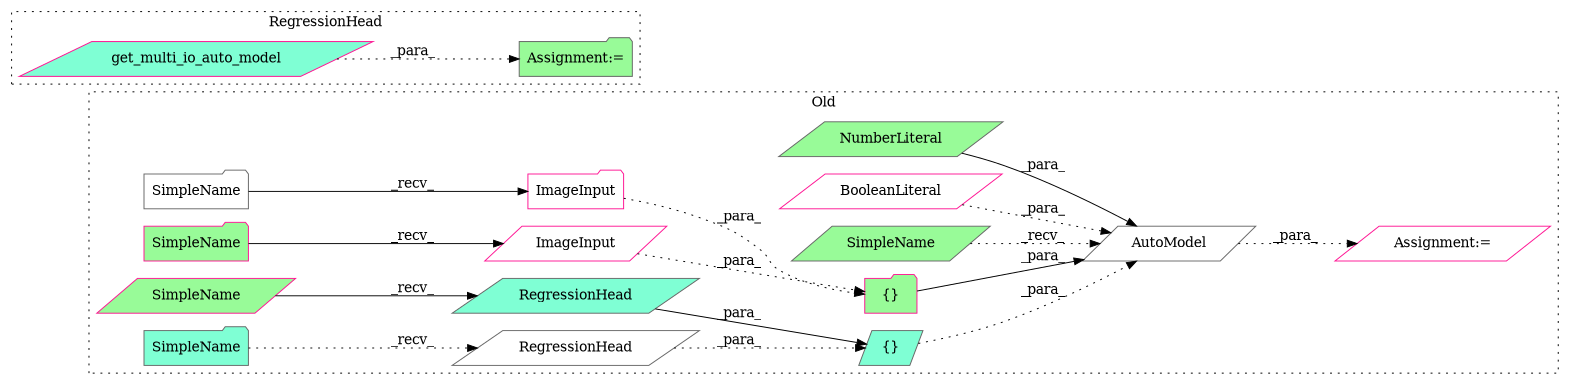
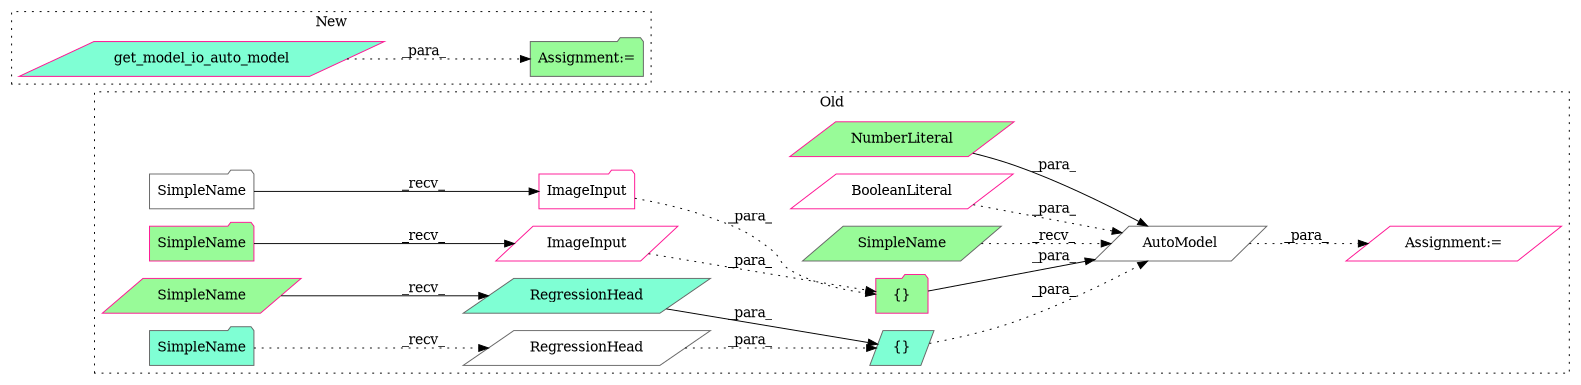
  digraph {
    rankdir=LR
    node [a=32 color=deeppink fillcolor=white l=9 shape=parallelogram style=filled]
    edge [style=dotted]
    n1 [color=gray40 l=16 label=RegressionHead s=4047]
    n2 [l=12 label=ImageInput s=4013]
    n3 [a=4 fillcolor=palegreen l="1,1" label="{}" s="3979,4025" shape=folder]
    n4 [color=gray40 fillcolor=aquamarine l=16 label=RegressionHead s=4074]
    n5 [a=4 color=gray40 fillcolor=aquamarine l="1,1" label="{}" s="4036,4090"]
    n6 [l=12 label=ImageInput s=3990 shape=folder]
    n7 [a=7 l=1 label="Assignment:=" s=3949]
    n8 [color=gray40 l="10,1" label=AutoModel s="3960,4108"]
-   n9 [a=34 color=gray40 fillcolor=palegreen l=1 label=NumberLiteral s=4101]
+   n9 [a=34 fillcolor=palegreen l=1 label=NumberLiteral s=4101]
    n10 [a=9 l=5 label=BooleanLiteral s=4103]
    n11 [a=42 color=gray40 label=SimpleName s=3980 shape=folder]
    n12 [a=42 color=gray40 fillcolor=palegreen label=SimpleName s=3950]
    n13 [a=42 fillcolor=palegreen label=SimpleName s=4003 shape=folder]
    n14 [a=42 fillcolor=palegreen label=SimpleName s=4064]
    n15 [a=42 color=gray40 fillcolor=aquamarine label=SimpleName s=4037 shape=folder]
-   n16 [fillcolor=aquamarine l="24,1" label=get_multi_io_auto_model s="4074,4106"]
+   n16 [fillcolor=aquamarine l="24,1" label=get_model_io_auto_model s="4074,4106"]
    n17 [a=7 color=gray40 fillcolor=palegreen l=1 label="Assignment:=" s=4073 shape=folder]
    subgraph cluster_1 {
      label=Old
      style=dotted
      n1
      n2
      n3
      n4
      n5
      n6
      n7
      n8
      n9
      n10
      n11
      n12
      n13
      n14
      n15
    }
    subgraph cluster_2 {
-     label=RegressionHead
+     label=New
      style=dotted
      n16
      n17
    }
    n1 -> n5 [label=_para_]
    n2 -> n3 [label=_para_]
    n3 -> n8 [label=_para_ style=solid]
    n4 -> n5 [label=_para_ style=solid]
    n5 -> n8 [label=_para_]
    n6 -> n3 [label=_para_]
    n8 -> n7 [label=_para_]
    n9 -> n8 [label=_para_ style=solid]
    n10 -> n8 [label=_para_]
    n11 -> n6 [label=_recv_ style=solid]
    n12 -> n8 [label=_recv_]
    n13 -> n2 [label=_recv_ style=solid]
    n14 -> n4 [label=_recv_ style=solid]
    n15 -> n1 [label=_recv_]
    n16 -> n17 [label=_para_]
  }
